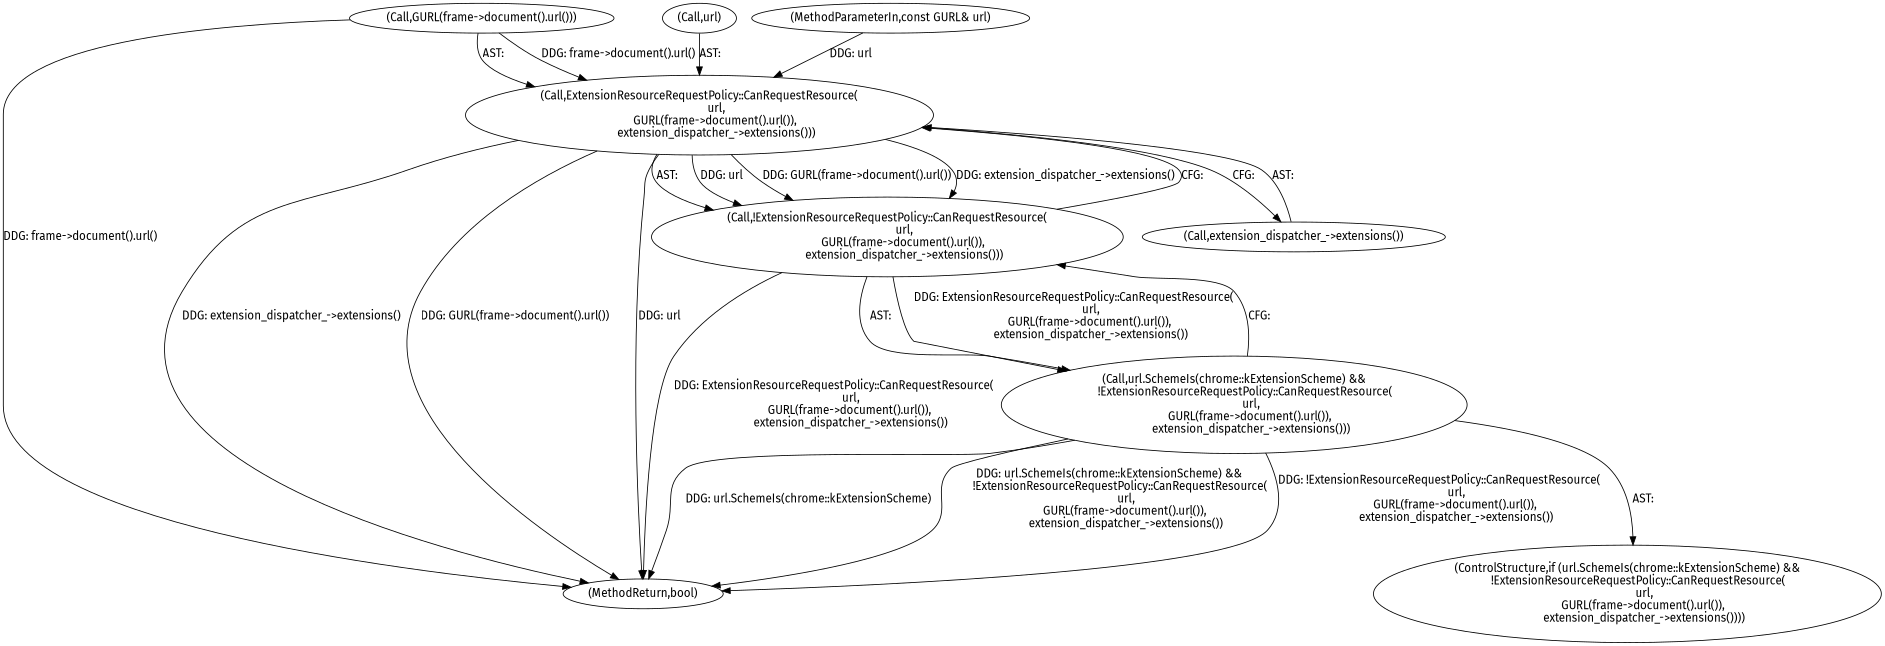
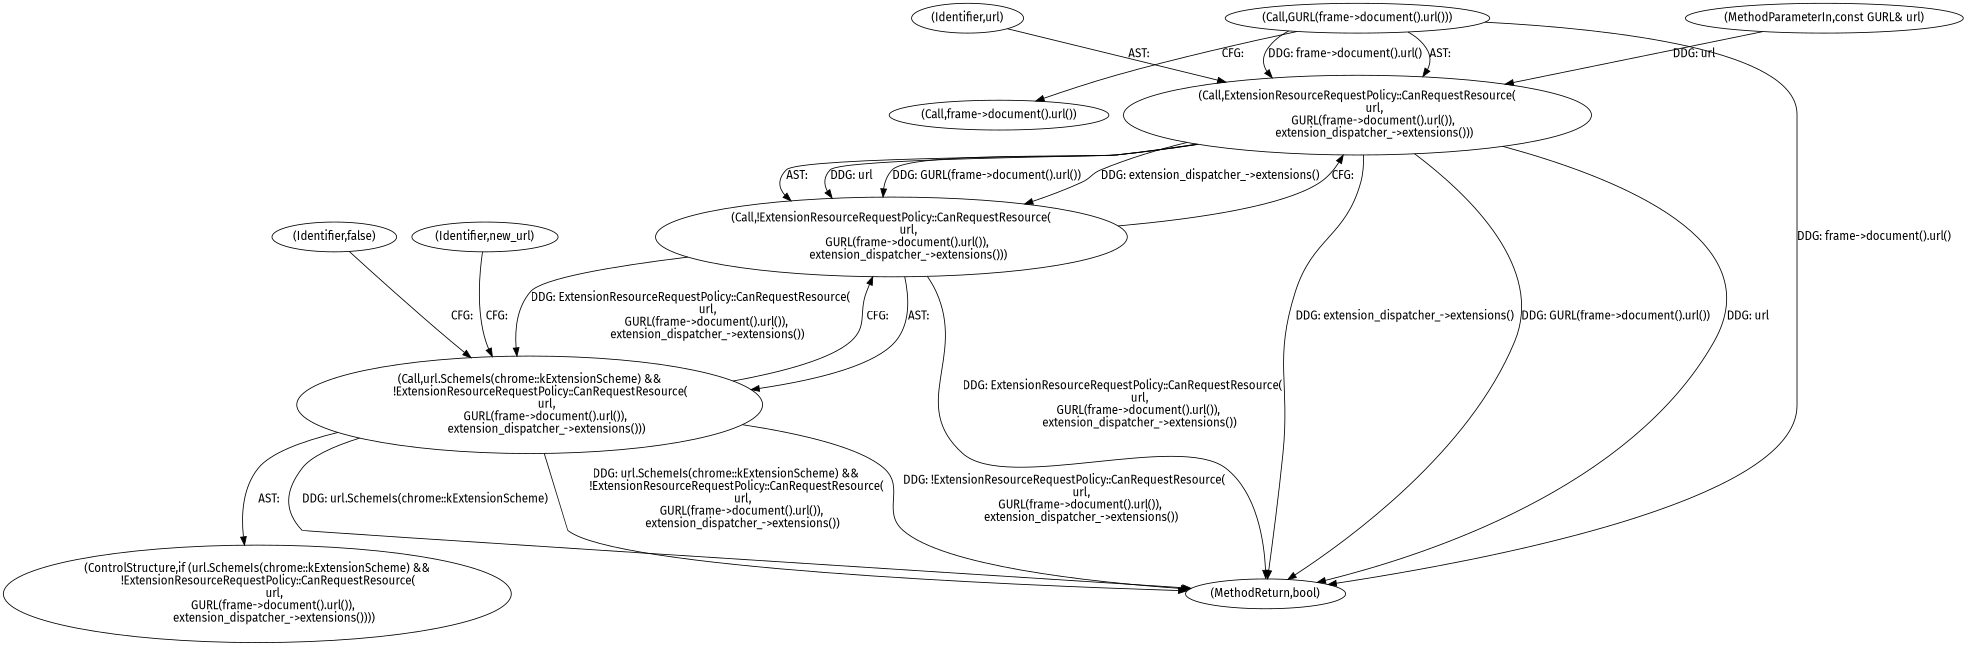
  digraph {
    fontname="Fira Sans"
    node [fontname="Fira Sans"]
    edge [fontname="Fira Sans"]
    n1 [label="(Call,GURL(frame->document().url()))"]
    n2 [label="(Call,ExtensionResourceRequestPolicy::CanRequestResource(\n           url,\n          GURL(frame->document().url()),\n           extension_dispatcher_->extensions()))"]
+   n3 [label="(Call,frame->document().url())"]
    n4 [label="(MethodReturn,bool)"]
    n5 [label="(Call,!ExtensionResourceRequestPolicy::CanRequestResource(\n           url,\n          GURL(frame->document().url()),\n           extension_dispatcher_->extensions()))"]
-   n6 [label="(Call,extension_dispatcher_->extensions())"]
    n7 [label="(Call,url.SchemeIs(chrome::kExtensionScheme) &&\n       !ExtensionResourceRequestPolicy::CanRequestResource(\n           url,\n          GURL(frame->document().url()),\n           extension_dispatcher_->extensions()))"]
    n8 [label="(ControlStructure,if (url.SchemeIs(chrome::kExtensionScheme) &&\n       !ExtensionResourceRequestPolicy::CanRequestResource(\n           url,\n          GURL(frame->document().url()),\n           extension_dispatcher_->extensions())))"]
-   n9 [label="(Call,url)"]
+   n9 [label="(Identifier,url)"]
    n10 [label="(MethodParameterIn,const GURL& url)"]
+   n11 [label="(Identifier,new_url)"]
+   n12 [label="(Identifier,false)"]
    n1 -> n2 [label="AST: "]
    n1 -> n2 [label="DDG: frame->document().url()"]
+   n1 -> n3 [label="CFG: "]
    n1 -> n4 [label="DDG: frame->document().url()"]
    n2 -> n4 [label="DDG: extension_dispatcher_->extensions()"]
    n2 -> n4 [label="DDG: GURL(frame->document().url())"]
    n2 -> n4 [label="DDG: url"]
    n2 -> n5 [label="AST: "]
    n2 -> n5 [label="DDG: url"]
    n2 -> n5 [label="DDG: GURL(frame->document().url())"]
    n2 -> n5 [label="DDG: extension_dispatcher_->extensions()"]
-   n2 -> n6 [label="CFG: "]
    n5 -> n2 [label="CFG: "]
    n5 -> n4 [label="DDG: ExtensionResourceRequestPolicy::CanRequestResource(\n           url,\n          GURL(frame->document().url()),\n           extension_dispatcher_->extensions())"]
    n5 -> n7 [label="AST: "]
    n5 -> n7 [label="DDG: ExtensionResourceRequestPolicy::CanRequestResource(\n           url,\n          GURL(frame->document().url()),\n           extension_dispatcher_->extensions())"]
-   n6 -> n2 [label="AST: "]
    n7 -> n4 [label="DDG: url.SchemeIs(chrome::kExtensionScheme)"]
    n7 -> n4 [label="DDG: url.SchemeIs(chrome::kExtensionScheme) &&\n       !ExtensionResourceRequestPolicy::CanRequestResource(\n           url,\n          GURL(frame->document().url()),\n           extension_dispatcher_->extensions())"]
    n7 -> n4 [label="DDG: !ExtensionResourceRequestPolicy::CanRequestResource(\n           url,\n          GURL(frame->document().url()),\n           extension_dispatcher_->extensions())"]
    n7 -> n5 [label="CFG: "]
    n7 -> n8 [label="AST: "]
    n9 -> n2 [label="AST: "]
    n10 -> n2 [label="DDG: url"]
+   n11 -> n7 [label="CFG: "]
+   n12 -> n7 [label="CFG: "]
  }
